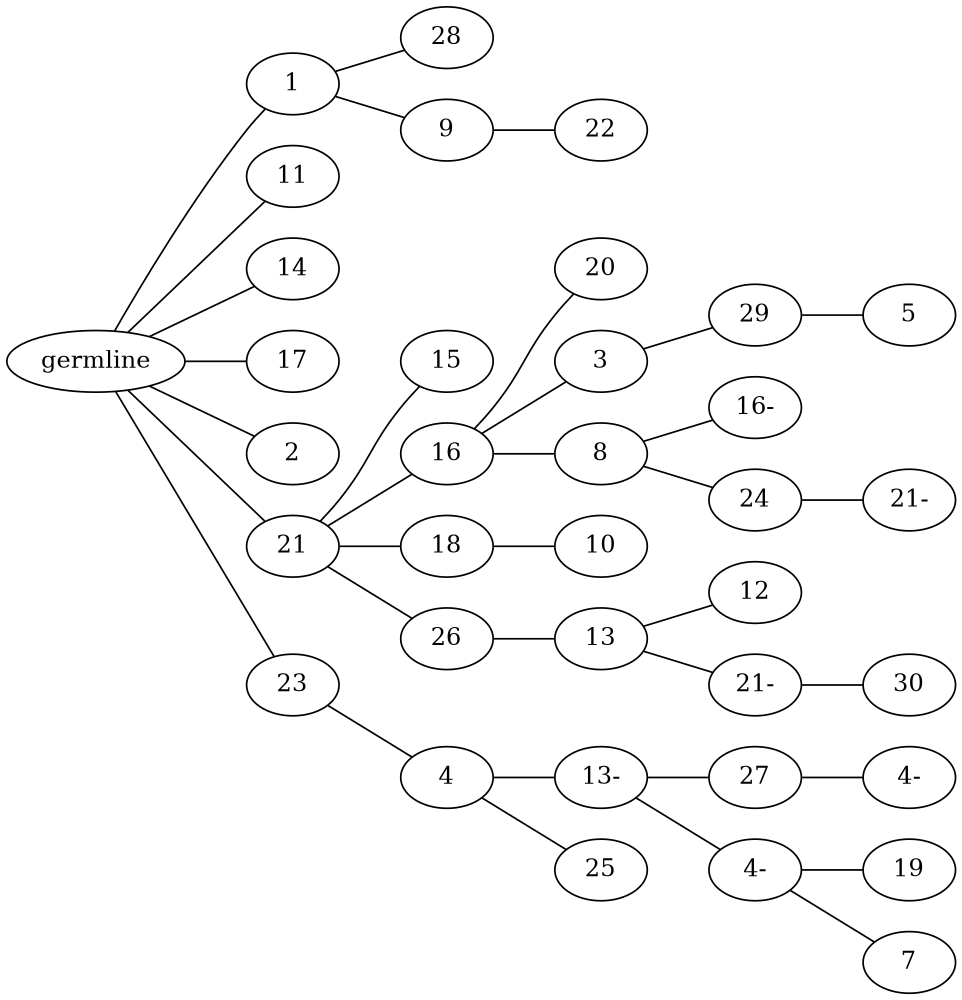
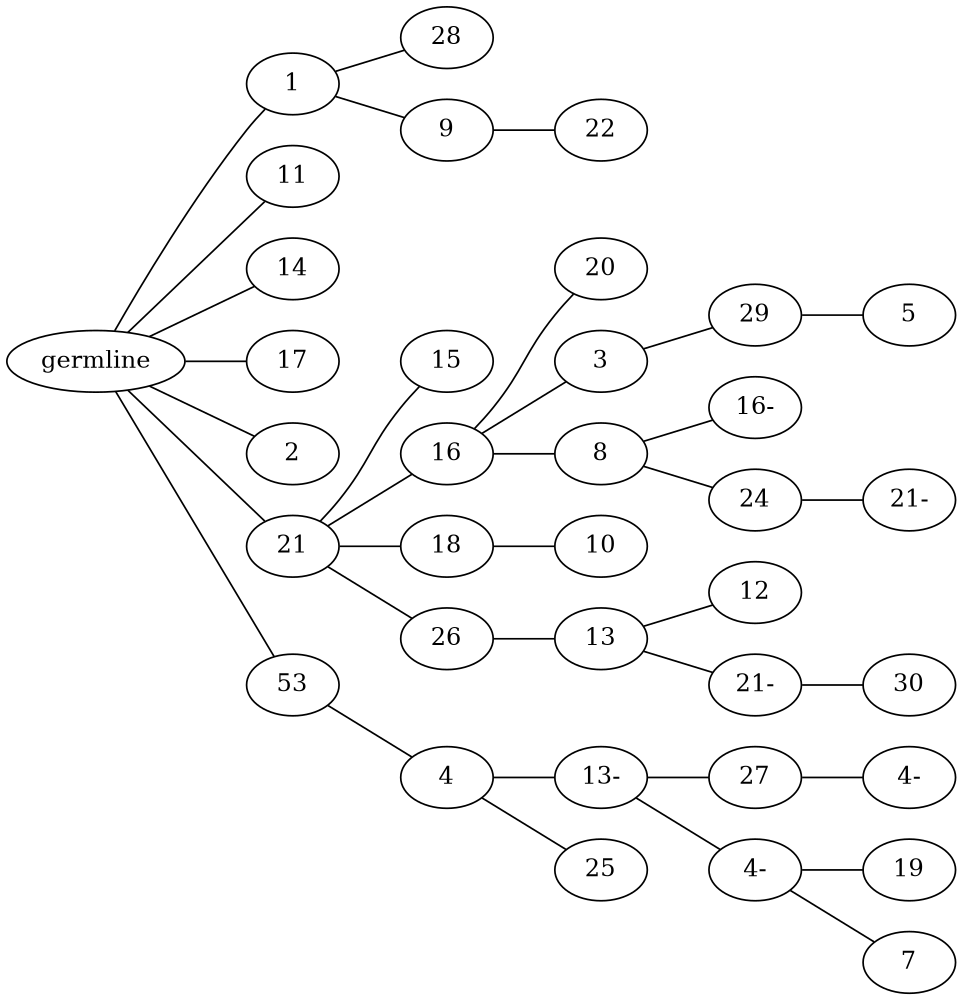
  graph {
    rankdir=LR
    n1 [label=germline]
    n2 [label=1]
    n3 [label=11]
    n4 [label=14]
    n5 [label=17]
    n6 [label=2]
    n7 [label=21]
-   n8 [label=23]
+   n8 [label=53]
    n9 [label=28]
    n10 [label=9]
    n11 [label=15]
    n12 [label=16]
    n13 [label=18]
    n14 [label=26]
    n15 [label=4]
    n16 [label=22]
    n17 [label=20]
    n18 [label=3]
    n19 [label=8]
    n20 [label=10]
    n21 [label=13]
    n22 [label=29]
    n23 [label="16-"]
    n24 [label=24]
    n25 [label=5]
    n26 [label="21-"]
    n27 [label=12]
    n28 [label="21-"]
    n29 [label=30]
    n30 [label="13-"]
    n31 [label=25]
    n32 [label=27]
    n33 [label="4-"]
    n34 [label="4-"]
    n35 [label=19]
    n36 [label=7]
    n1 -- n2
    n1 -- n3
    n1 -- n4
    n1 -- n5
    n1 -- n6
    n1 -- n7
    n1 -- n8
    n2 -- n9
    n2 -- n10
    n7 -- n11
    n7 -- n12
    n7 -- n13
    n7 -- n14
    n8 -- n15
    n10 -- n16
    n12 -- n17
    n12 -- n18
    n12 -- n19
    n13 -- n20
    n14 -- n21
    n15 -- n30
    n15 -- n31
    n18 -- n22
    n19 -- n23
    n19 -- n24
    n21 -- n27
    n21 -- n28
    n22 -- n25
    n24 -- n26
    n28 -- n29
    n30 -- n32
    n30 -- n33
    n32 -- n34
    n33 -- n35
    n33 -- n36
  }
